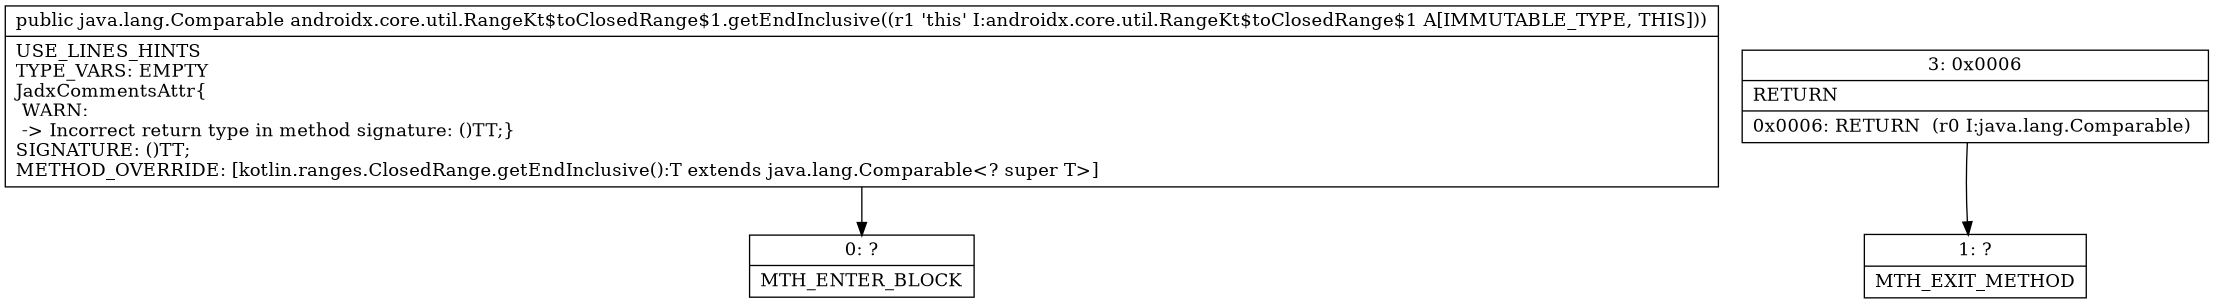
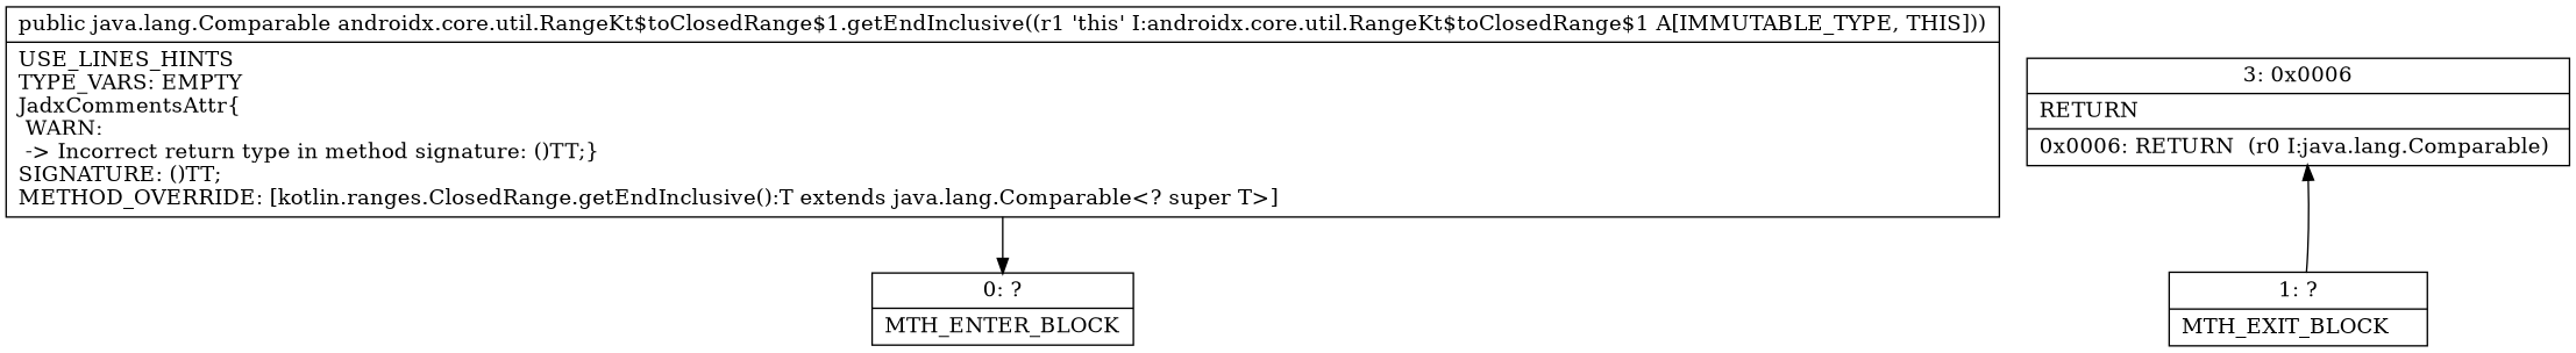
  digraph {
    node [shape=record]
    n1 [label="{0\:\ ?|MTH_ENTER_BLOCK\l}"]
    n2 [label="{3\:\ 0x0006|RETURN\l|0x0006: RETURN  (r0 I:java.lang.Comparable) \l}"]
-   n3 [label="{1\:\ ?|MTH_EXIT_METHOD\l}"]
+   n3 [label="{1\:\ ?|MTH_EXIT_BLOCK\l}"]
    n4 [label="{public java.lang.Comparable androidx.core.util.RangeKt$toClosedRange$1.getEndInclusive((r1 'this' I:androidx.core.util.RangeKt$toClosedRange$1 A[IMMUTABLE_TYPE, THIS]))  | USE_LINES_HINTS\lTYPE_VARS: EMPTY\lJadxCommentsAttr\{\l WARN: \l \-\> Incorrect return type in method signature: ()TT;\}\lSIGNATURE: ()TT;\lMETHOD_OVERRIDE: [kotlin.ranges.ClosedRange.getEndInclusive():T extends java.lang.Comparable\<? super T\>]\l}"]
-   n2 -> n3
+   n3 -> n2
    n4 -> n1
  }
